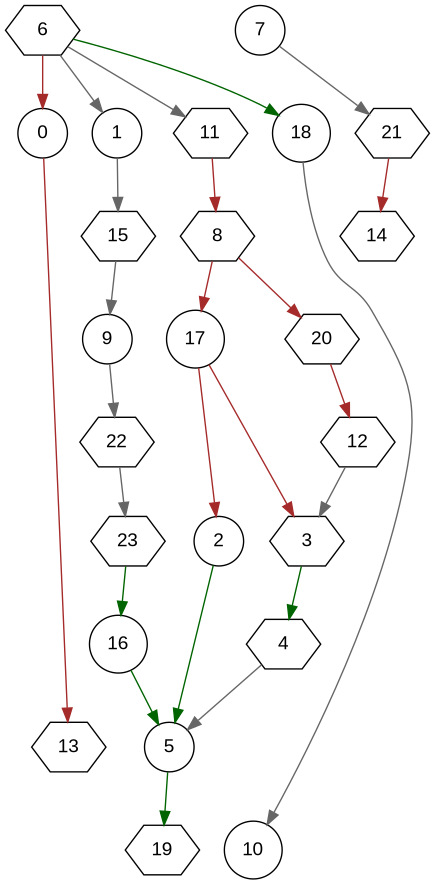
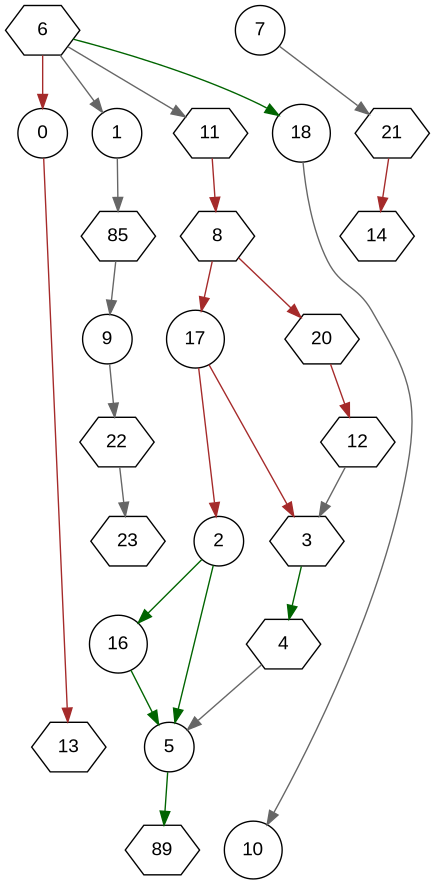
  digraph {
    fontname="Liberation Sans"
    node [fontname="Liberation Sans" shape=hexagon]
    edge [color=gray40 fontname="Liberation Sans" weight=0]
    0 [shape=circle]
    13
    1 [shape=circle]
-   15
+   15 [label=85]
    9 [shape=circle]
    2 [shape=circle]
    5 [shape=circle]
    3
    4
-   19
+   19 [label=89]
    6
    11
    18 [shape=circle]
    8
    10 [shape=circle]
    7 [shape=circle]
    21
    14
    17 [shape=circle]
    20
    22
    23
    12
    16 [shape=circle]
    0 -> 13 [color=brown]
    1 -> 15
    15 -> 9
    9 -> 22
    2 -> 5 [color=darkgreen]
    5 -> 19 [color=darkgreen]
    3 -> 4 [color=darkgreen]
    4 -> 5
    6 -> 0 [color=brown weight=2]
    6 -> 1
    6 -> 11
    6 -> 18 [color=darkgreen]
    11 -> 8 [color=brown]
    18 -> 10
    8 -> 17 [color=brown]
    8 -> 20 [color=brown]
    7 -> 21
    21 -> 14 [color=brown]
    17 -> 2 [color=brown]
    17 -> 3 [color=brown]
    20 -> 12 [color=brown]
    22 -> 23
-   23 -> 16 [color=darkgreen]
+   2 -> 16 [color=darkgreen]
    12 -> 3
    16 -> 5 [color=darkgreen]
  }
